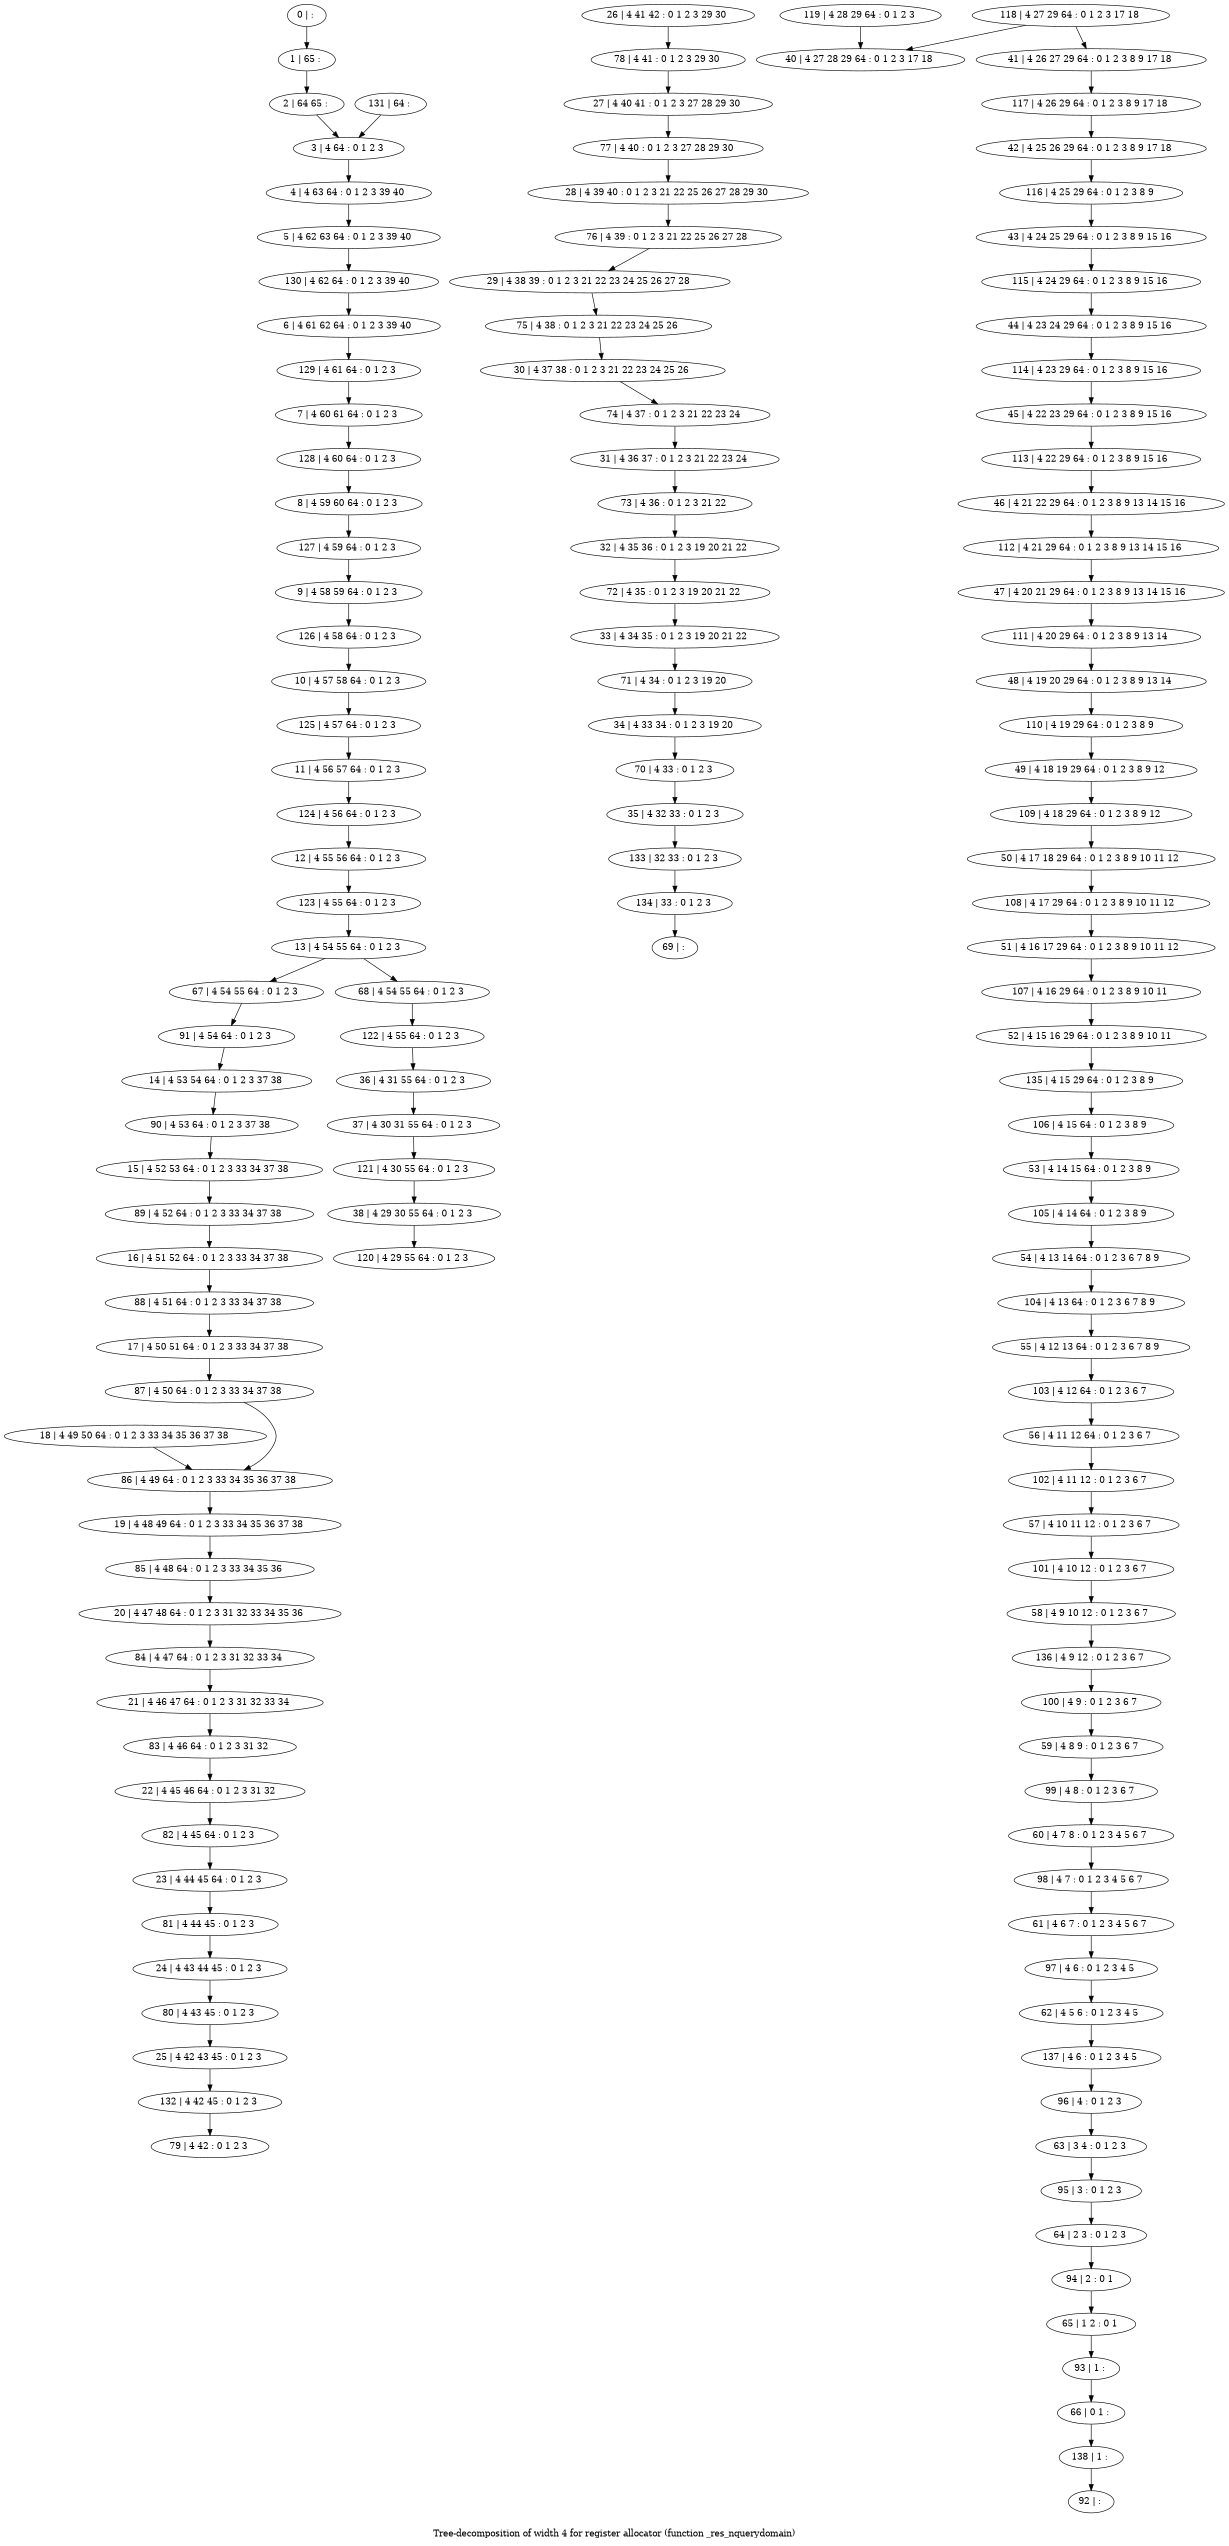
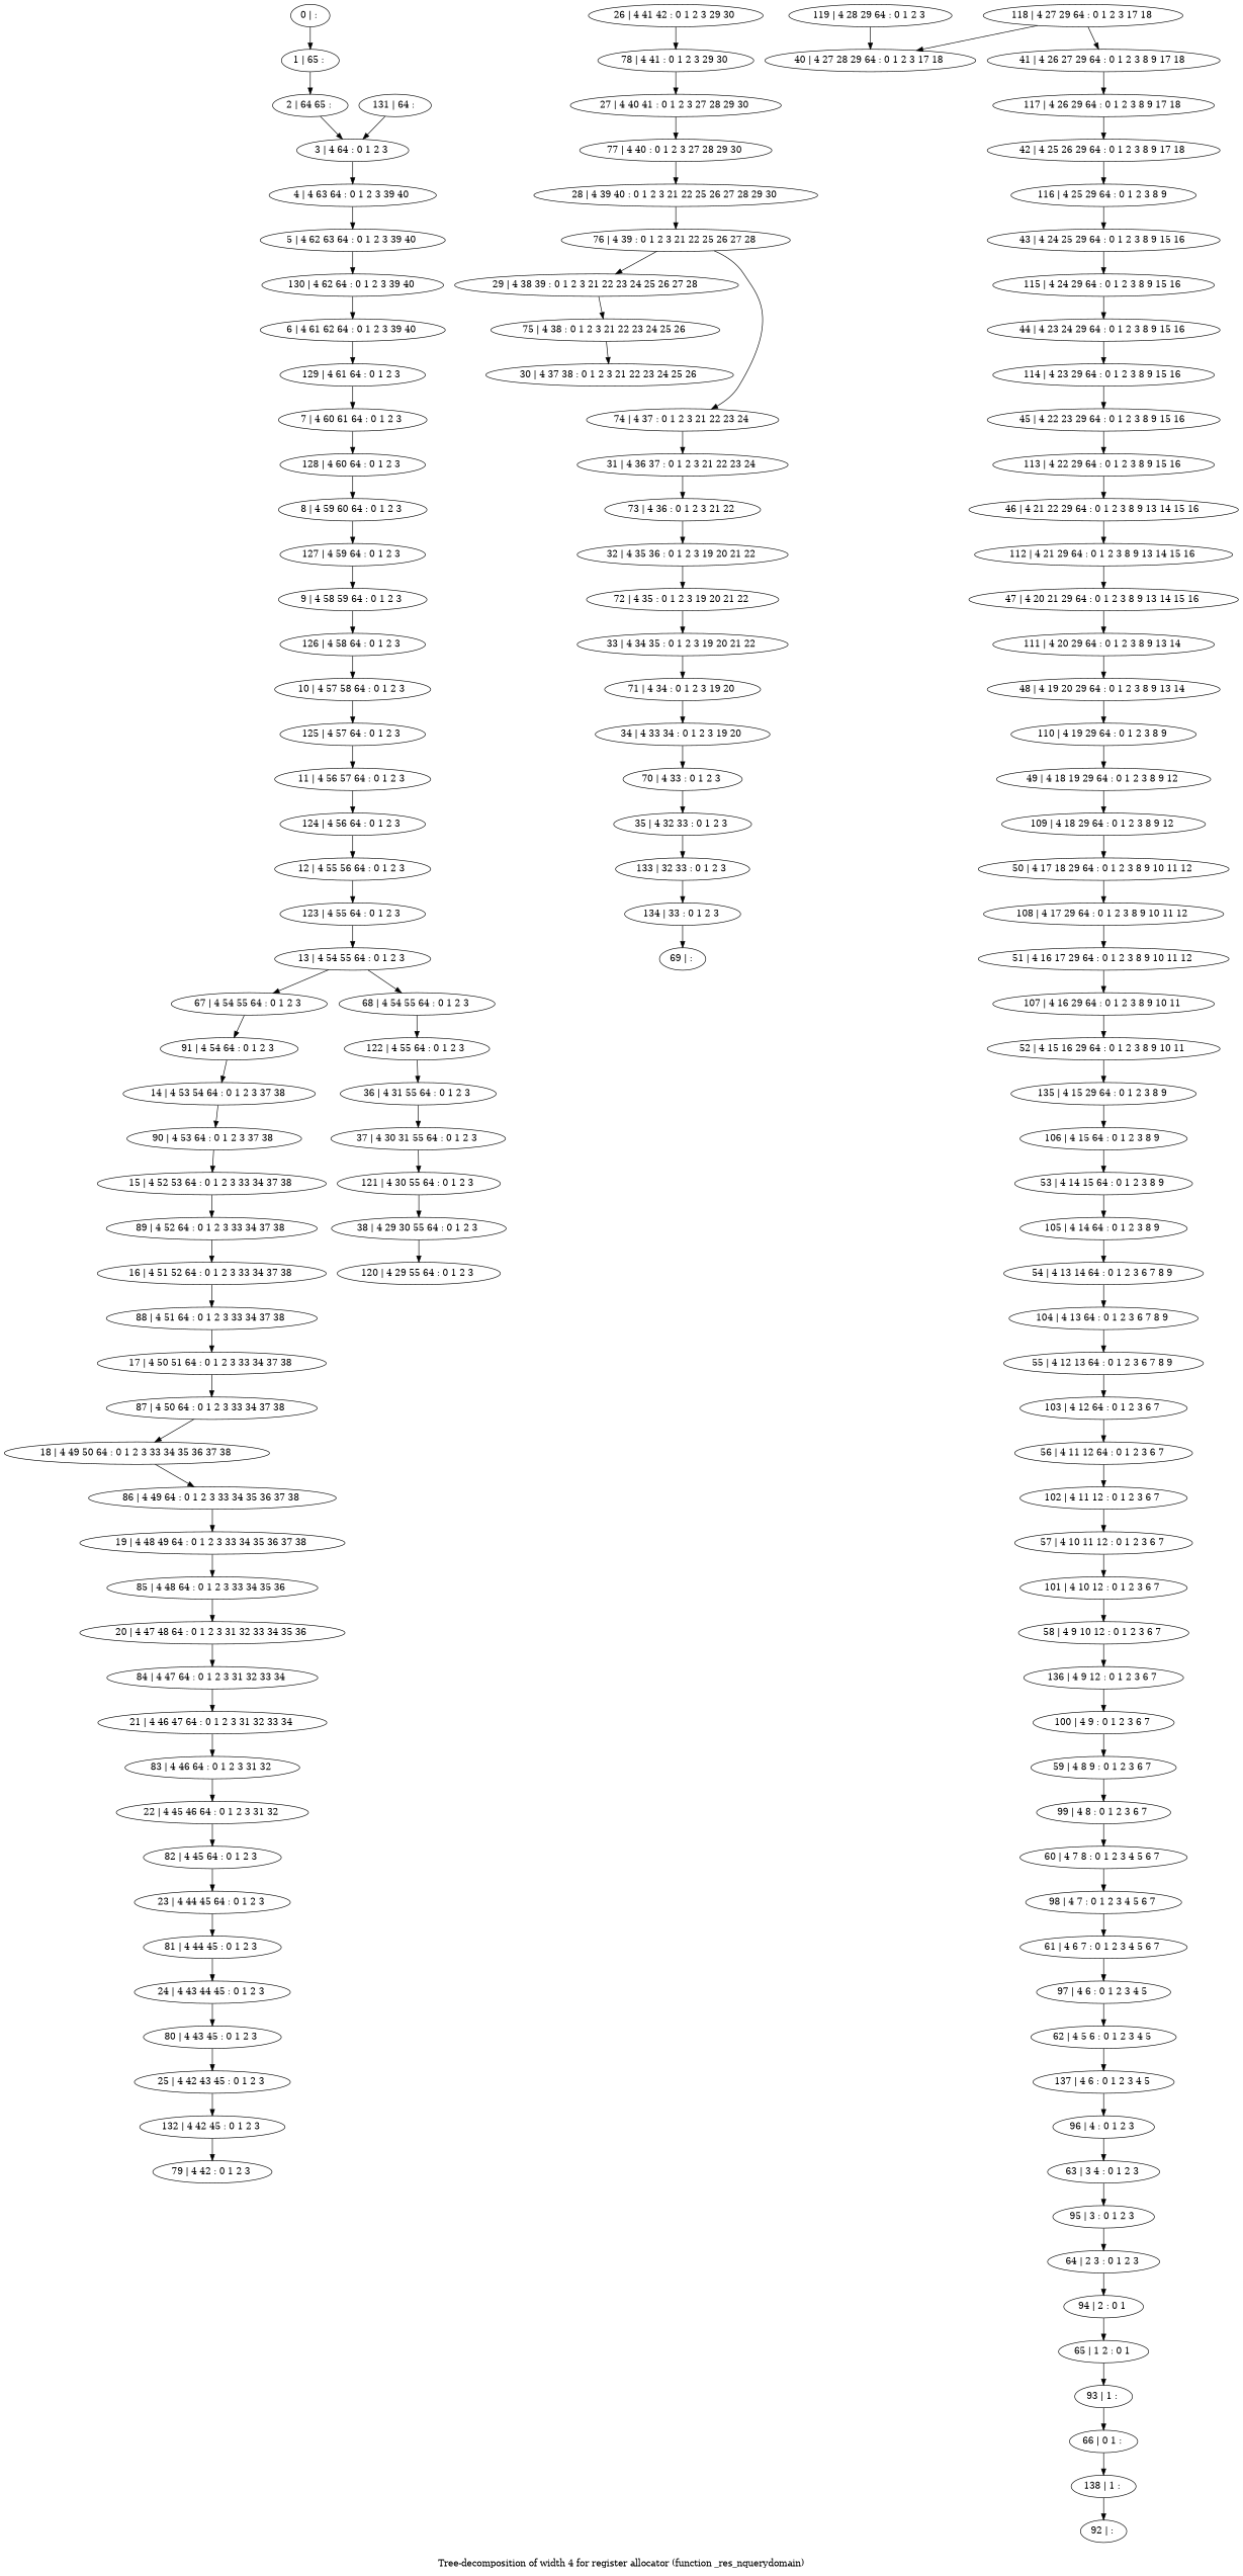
  digraph {
    label="Tree-decomposition of width 4 for register allocator (function _res_nquerydomain)"
    n1 [label="0 | : "]
    n2 [label="1 | 65 : "]
    n3 [label="2 | 64 65 : "]
    n4 [label="3 | 4 64 : 0 1 2 3 "]
    n5 [label="131 | 64 : "]
    n6 [label="4 | 4 63 64 : 0 1 2 3 39 40 "]
    n7 [label="5 | 4 62 63 64 : 0 1 2 3 39 40 "]
    n8 [label="130 | 4 62 64 : 0 1 2 3 39 40 "]
    n9 [label="6 | 4 61 62 64 : 0 1 2 3 39 40 "]
    n10 [label="129 | 4 61 64 : 0 1 2 3 "]
    n11 [label="7 | 4 60 61 64 : 0 1 2 3 "]
    n12 [label="128 | 4 60 64 : 0 1 2 3 "]
    n13 [label="8 | 4 59 60 64 : 0 1 2 3 "]
    n14 [label="127 | 4 59 64 : 0 1 2 3 "]
    n15 [label="9 | 4 58 59 64 : 0 1 2 3 "]
    n16 [label="126 | 4 58 64 : 0 1 2 3 "]
    n17 [label="10 | 4 57 58 64 : 0 1 2 3 "]
    n18 [label="125 | 4 57 64 : 0 1 2 3 "]
    n19 [label="11 | 4 56 57 64 : 0 1 2 3 "]
    n20 [label="124 | 4 56 64 : 0 1 2 3 "]
    n21 [label="12 | 4 55 56 64 : 0 1 2 3 "]
    n22 [label="123 | 4 55 64 : 0 1 2 3 "]
    n23 [label="13 | 4 54 55 64 : 0 1 2 3 "]
    n24 [label="67 | 4 54 55 64 : 0 1 2 3 "]
    n25 [label="68 | 4 54 55 64 : 0 1 2 3 "]
    n26 [label="91 | 4 54 64 : 0 1 2 3 "]
    n27 [label="122 | 4 55 64 : 0 1 2 3 "]
    n28 [label="14 | 4 53 54 64 : 0 1 2 3 37 38 "]
    n29 [label="90 | 4 53 64 : 0 1 2 3 37 38 "]
    n30 [label="15 | 4 52 53 64 : 0 1 2 3 33 34 37 38 "]
    n31 [label="89 | 4 52 64 : 0 1 2 3 33 34 37 38 "]
    n32 [label="16 | 4 51 52 64 : 0 1 2 3 33 34 37 38 "]
    n33 [label="88 | 4 51 64 : 0 1 2 3 33 34 37 38 "]
    n34 [label="17 | 4 50 51 64 : 0 1 2 3 33 34 37 38 "]
    n35 [label="87 | 4 50 64 : 0 1 2 3 33 34 37 38 "]
    n36 [label="18 | 4 49 50 64 : 0 1 2 3 33 34 35 36 37 38 "]
    n37 [label="86 | 4 49 64 : 0 1 2 3 33 34 35 36 37 38 "]
    n38 [label="19 | 4 48 49 64 : 0 1 2 3 33 34 35 36 37 38 "]
    n39 [label="85 | 4 48 64 : 0 1 2 3 33 34 35 36 "]
    n40 [label="20 | 4 47 48 64 : 0 1 2 3 31 32 33 34 35 36 "]
    n41 [label="84 | 4 47 64 : 0 1 2 3 31 32 33 34 "]
    n42 [label="21 | 4 46 47 64 : 0 1 2 3 31 32 33 34 "]
    n43 [label="83 | 4 46 64 : 0 1 2 3 31 32 "]
    n44 [label="22 | 4 45 46 64 : 0 1 2 3 31 32 "]
    n45 [label="82 | 4 45 64 : 0 1 2 3 "]
    n46 [label="23 | 4 44 45 64 : 0 1 2 3 "]
    n47 [label="81 | 4 44 45 : 0 1 2 3 "]
    n48 [label="24 | 4 43 44 45 : 0 1 2 3 "]
    n49 [label="80 | 4 43 45 : 0 1 2 3 "]
    n50 [label="25 | 4 42 43 45 : 0 1 2 3 "]
    n51 [label="132 | 4 42 45 : 0 1 2 3 "]
    n52 [label="79 | 4 42 : 0 1 2 3 "]
    n53 [label="26 | 4 41 42 : 0 1 2 3 29 30 "]
    n54 [label="78 | 4 41 : 0 1 2 3 29 30 "]
    n55 [label="27 | 4 40 41 : 0 1 2 3 27 28 29 30 "]
    n56 [label="77 | 4 40 : 0 1 2 3 27 28 29 30 "]
    n57 [label="28 | 4 39 40 : 0 1 2 3 21 22 25 26 27 28 29 30 "]
    n58 [label="76 | 4 39 : 0 1 2 3 21 22 25 26 27 28 "]
    n59 [label="29 | 4 38 39 : 0 1 2 3 21 22 23 24 25 26 27 28 "]
    n60 [label="75 | 4 38 : 0 1 2 3 21 22 23 24 25 26 "]
    n61 [label="30 | 4 37 38 : 0 1 2 3 21 22 23 24 25 26 "]
    n62 [label="74 | 4 37 : 0 1 2 3 21 22 23 24 "]
    n63 [label="31 | 4 36 37 : 0 1 2 3 21 22 23 24 "]
    n64 [label="73 | 4 36 : 0 1 2 3 21 22 "]
    n65 [label="32 | 4 35 36 : 0 1 2 3 19 20 21 22 "]
    n66 [label="72 | 4 35 : 0 1 2 3 19 20 21 22 "]
    n67 [label="33 | 4 34 35 : 0 1 2 3 19 20 21 22 "]
    n68 [label="71 | 4 34 : 0 1 2 3 19 20 "]
    n69 [label="34 | 4 33 34 : 0 1 2 3 19 20 "]
    n70 [label="70 | 4 33 : 0 1 2 3 "]
    n71 [label="35 | 4 32 33 : 0 1 2 3 "]
    n72 [label="133 | 32 33 : 0 1 2 3 "]
    n73 [label="134 | 33 : 0 1 2 3 "]
    n74 [label="36 | 4 31 55 64 : 0 1 2 3 "]
    n75 [label="37 | 4 30 31 55 64 : 0 1 2 3 "]
    n76 [label="121 | 4 30 55 64 : 0 1 2 3 "]
    n77 [label="38 | 4 29 30 55 64 : 0 1 2 3 "]
    n78 [label="120 | 4 29 55 64 : 0 1 2 3 "]
    n79 [label="119 | 4 28 29 64 : 0 1 2 3 "]
    n80 [label="40 | 4 27 28 29 64 : 0 1 2 3 17 18 "]
    n81 [label="118 | 4 27 29 64 : 0 1 2 3 17 18 "]
    n82 [label="41 | 4 26 27 29 64 : 0 1 2 3 8 9 17 18 "]
    n83 [label="117 | 4 26 29 64 : 0 1 2 3 8 9 17 18 "]
    n84 [label="42 | 4 25 26 29 64 : 0 1 2 3 8 9 17 18 "]
    n85 [label="116 | 4 25 29 64 : 0 1 2 3 8 9 "]
    n86 [label="43 | 4 24 25 29 64 : 0 1 2 3 8 9 15 16 "]
    n87 [label="115 | 4 24 29 64 : 0 1 2 3 8 9 15 16 "]
    n88 [label="44 | 4 23 24 29 64 : 0 1 2 3 8 9 15 16 "]
    n89 [label="114 | 4 23 29 64 : 0 1 2 3 8 9 15 16 "]
    n90 [label="45 | 4 22 23 29 64 : 0 1 2 3 8 9 15 16 "]
    n91 [label="113 | 4 22 29 64 : 0 1 2 3 8 9 15 16 "]
    n92 [label="46 | 4 21 22 29 64 : 0 1 2 3 8 9 13 14 15 16 "]
    n93 [label="112 | 4 21 29 64 : 0 1 2 3 8 9 13 14 15 16 "]
    n94 [label="47 | 4 20 21 29 64 : 0 1 2 3 8 9 13 14 15 16 "]
    n95 [label="111 | 4 20 29 64 : 0 1 2 3 8 9 13 14 "]
    n96 [label="48 | 4 19 20 29 64 : 0 1 2 3 8 9 13 14 "]
    n97 [label="110 | 4 19 29 64 : 0 1 2 3 8 9 "]
    n98 [label="49 | 4 18 19 29 64 : 0 1 2 3 8 9 12 "]
    n99 [label="109 | 4 18 29 64 : 0 1 2 3 8 9 12 "]
    n100 [label="50 | 4 17 18 29 64 : 0 1 2 3 8 9 10 11 12 "]
    n101 [label="108 | 4 17 29 64 : 0 1 2 3 8 9 10 11 12 "]
    n102 [label="51 | 4 16 17 29 64 : 0 1 2 3 8 9 10 11 12 "]
    n103 [label="107 | 4 16 29 64 : 0 1 2 3 8 9 10 11 "]
    n104 [label="52 | 4 15 16 29 64 : 0 1 2 3 8 9 10 11 "]
    n105 [label="135 | 4 15 29 64 : 0 1 2 3 8 9 "]
    n106 [label="106 | 4 15 64 : 0 1 2 3 8 9 "]
    n107 [label="53 | 4 14 15 64 : 0 1 2 3 8 9 "]
    n108 [label="105 | 4 14 64 : 0 1 2 3 8 9 "]
    n109 [label="54 | 4 13 14 64 : 0 1 2 3 6 7 8 9 "]
    n110 [label="104 | 4 13 64 : 0 1 2 3 6 7 8 9 "]
    n111 [label="55 | 4 12 13 64 : 0 1 2 3 6 7 8 9 "]
    n112 [label="103 | 4 12 64 : 0 1 2 3 6 7 "]
    n113 [label="56 | 4 11 12 64 : 0 1 2 3 6 7 "]
    n114 [label="102 | 4 11 12 : 0 1 2 3 6 7 "]
    n115 [label="57 | 4 10 11 12 : 0 1 2 3 6 7 "]
    n116 [label="101 | 4 10 12 : 0 1 2 3 6 7 "]
    n117 [label="58 | 4 9 10 12 : 0 1 2 3 6 7 "]
    n118 [label="136 | 4 9 12 : 0 1 2 3 6 7 "]
    n119 [label="100 | 4 9 : 0 1 2 3 6 7 "]
    n120 [label="59 | 4 8 9 : 0 1 2 3 6 7 "]
    n121 [label="99 | 4 8 : 0 1 2 3 6 7 "]
    n122 [label="60 | 4 7 8 : 0 1 2 3 4 5 6 7 "]
    n123 [label="98 | 4 7 : 0 1 2 3 4 5 6 7 "]
    n124 [label="61 | 4 6 7 : 0 1 2 3 4 5 6 7 "]
    n125 [label="97 | 4 6 : 0 1 2 3 4 5 "]
    n126 [label="62 | 4 5 6 : 0 1 2 3 4 5 "]
    n127 [label="137 | 4 6 : 0 1 2 3 4 5 "]
    n128 [label="96 | 4 : 0 1 2 3 "]
    n129 [label="63 | 3 4 : 0 1 2 3 "]
    n130 [label="95 | 3 : 0 1 2 3 "]
    n131 [label="64 | 2 3 : 0 1 2 3 "]
    n132 [label="94 | 2 : 0 1 "]
    n133 [label="65 | 1 2 : 0 1 "]
    n134 [label="93 | 1 : "]
    n135 [label="66 | 0 1 : "]
    n136 [label="138 | 1 : "]
    n137 [label="92 | : "]
    n138 [label="69 | : "]
    n1 -> n2
    n2 -> n3
    n3 -> n4
    n4 -> n6
    n5 -> n4
    n6 -> n7
    n7 -> n8
    n8 -> n9
    n9 -> n10
    n10 -> n11
    n11 -> n12
    n12 -> n13
    n13 -> n14
    n14 -> n15
    n15 -> n16
    n16 -> n17
    n17 -> n18
    n18 -> n19
    n19 -> n20
    n20 -> n21
    n21 -> n22
    n22 -> n23
    n23 -> n24
    n23 -> n25
    n24 -> n26
    n25 -> n27
    n26 -> n28
    n27 -> n74
    n28 -> n29
    n29 -> n30
    n30 -> n31
    n31 -> n32
    n32 -> n33
    n33 -> n34
    n34 -> n35
-   n35 -> n37
+   n35 -> n36
    n36 -> n37
    n37 -> n38
    n38 -> n39
    n39 -> n40
    n40 -> n41
    n41 -> n42
    n42 -> n43
    n43 -> n44
    n44 -> n45
    n45 -> n46
    n46 -> n47
    n47 -> n48
    n48 -> n49
    n49 -> n50
    n50 -> n51
    n51 -> n52
    n53 -> n54
    n54 -> n55
    n55 -> n56
    n56 -> n57
    n57 -> n58
    n58 -> n59
    n59 -> n60
    n60 -> n61
-   n61 -> n62
+   n58 -> n62
    n62 -> n63
    n63 -> n64
    n64 -> n65
    n65 -> n66
    n66 -> n67
    n67 -> n68
    n68 -> n69
    n69 -> n70
    n70 -> n71
    n71 -> n72
    n72 -> n73
    n73 -> n138
    n74 -> n75
    n75 -> n76
    n76 -> n77
    n77 -> n78
    n79 -> n80
    n81 -> n80
    n81 -> n82
    n82 -> n83
    n83 -> n84
    n84 -> n85
    n85 -> n86
    n86 -> n87
    n87 -> n88
    n88 -> n89
    n89 -> n90
    n90 -> n91
    n91 -> n92
    n92 -> n93
    n93 -> n94
    n94 -> n95
    n95 -> n96
    n96 -> n97
    n97 -> n98
    n98 -> n99
    n99 -> n100
    n100 -> n101
    n101 -> n102
    n102 -> n103
    n103 -> n104
    n104 -> n105
    n105 -> n106
    n106 -> n107
    n107 -> n108
    n108 -> n109
    n109 -> n110
    n110 -> n111
    n111 -> n112
    n112 -> n113
    n113 -> n114
    n114 -> n115
    n115 -> n116
    n116 -> n117
    n117 -> n118
    n118 -> n119
    n119 -> n120
    n120 -> n121
    n121 -> n122
    n122 -> n123
    n123 -> n124
    n124 -> n125
    n125 -> n126
    n126 -> n127
    n127 -> n128
    n128 -> n129
    n129 -> n130
    n130 -> n131
    n131 -> n132
    n132 -> n133
    n133 -> n134
    n134 -> n135
    n135 -> n136
    n136 -> n137
  }
